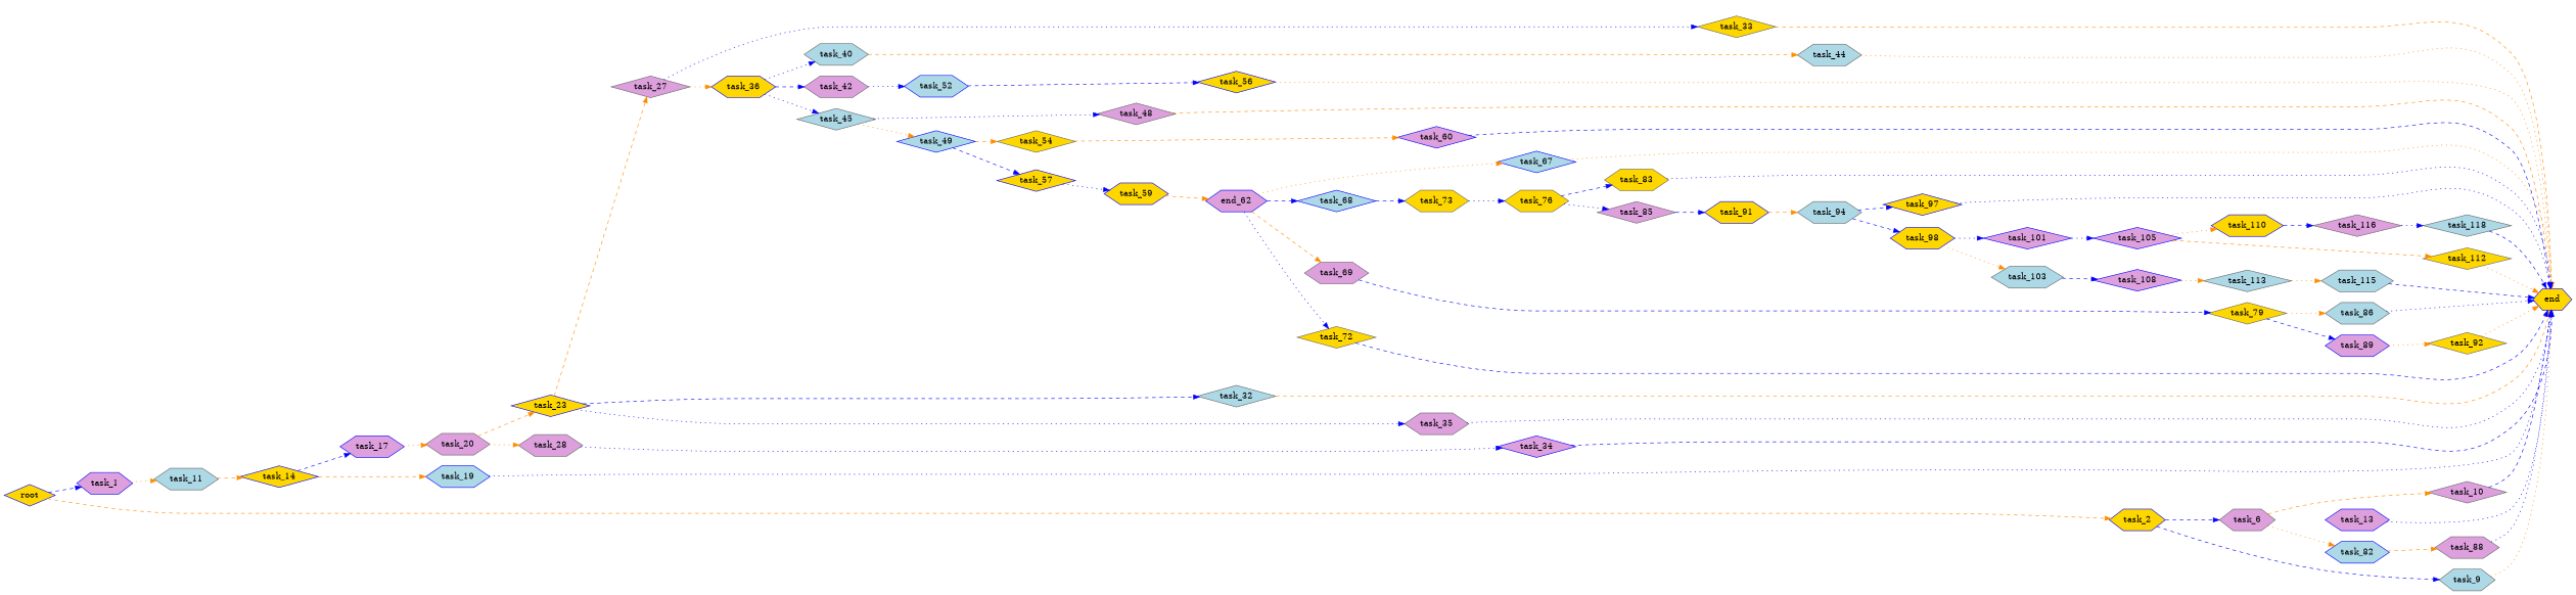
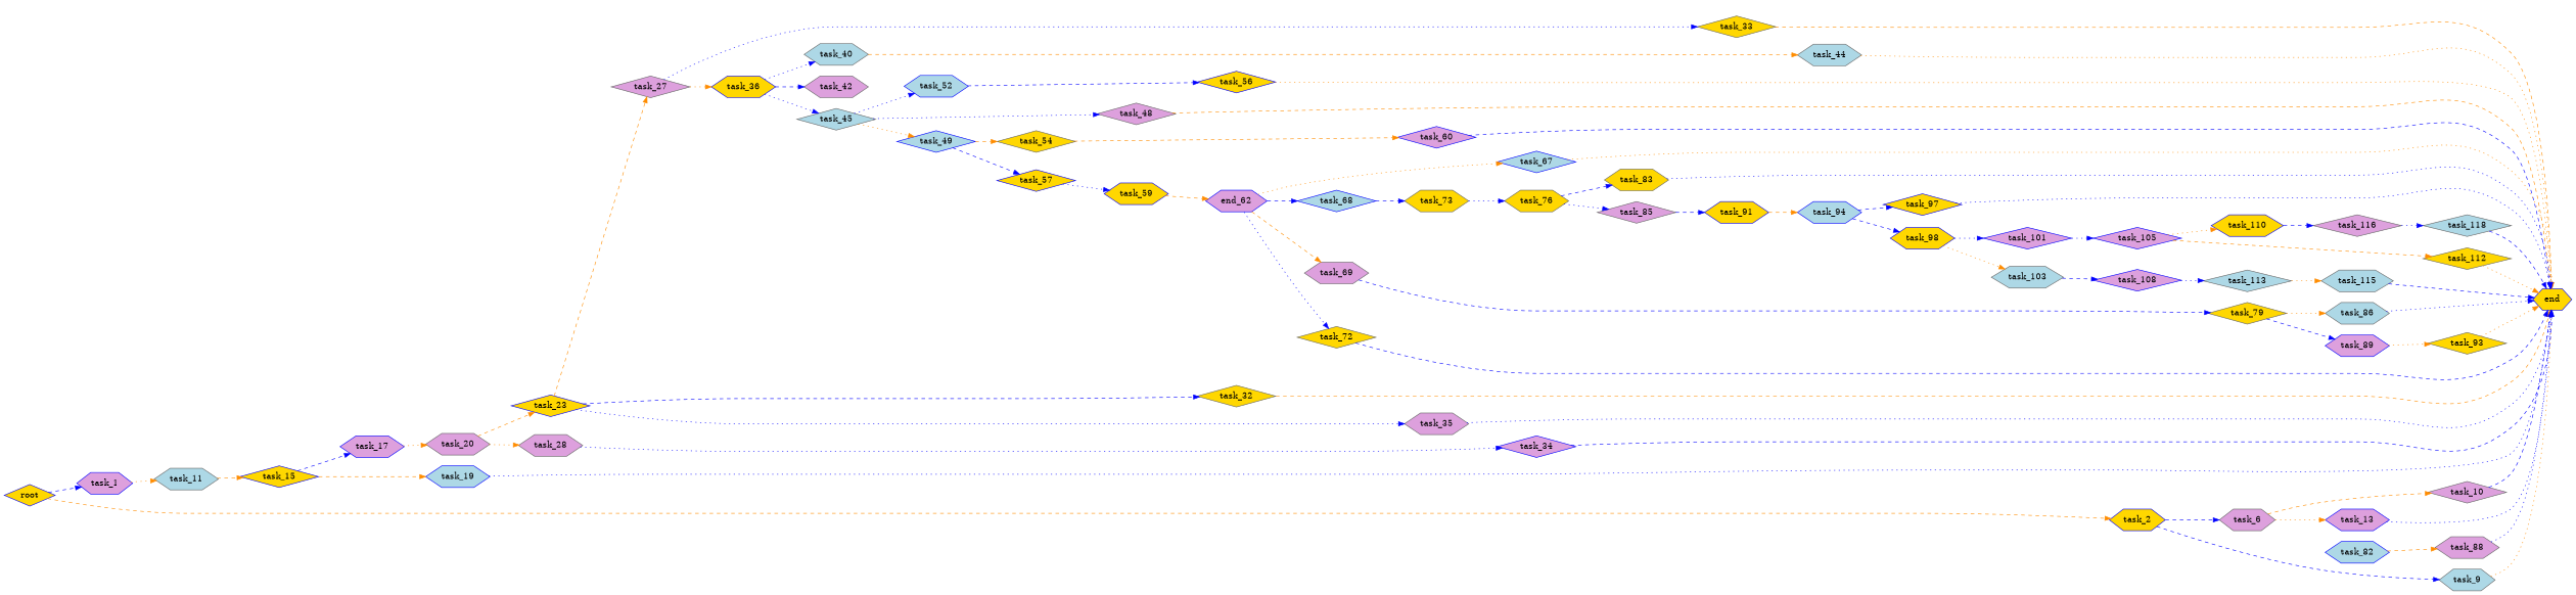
  digraph {
    rankdir=LR
    node [color=gray40 fillcolor=gold shape=hexagon style=filled]
    edge [color=blue style=dashed]
    root [color=blue shape=diamond]
    task_1 [color=blue fillcolor=plum]
    task_2 [color=blue]
    task_11 [fillcolor=lightblue]
    task_6 [fillcolor=plum]
    task_9 [fillcolor=lightblue]
-   task_14 [color=blue shape=diamond]
+   task_14 [color=blue shape=diamond label=task_15]
    task_10 [fillcolor=plum shape=diamond]
    task_13 [color=blue fillcolor=plum]
    end [color=blue]
    task_17 [color=blue fillcolor=plum]
    task_19 [color=blue fillcolor=lightblue]
    task_20 [fillcolor=plum]
    task_23 [color=blue shape=diamond]
    task_28 [fillcolor=plum]
    task_27 [fillcolor=plum shape=diamond]
-   task_32 [fillcolor=lightblue shape=diamond]
+   task_32 [shape=diamond]
    task_35 [fillcolor=plum]
    task_34 [color=blue fillcolor=plum shape=diamond]
    task_33 [shape=diamond]
    task_36 [color=blue]
    task_40 [fillcolor=lightblue]
    task_42 [fillcolor=plum]
    task_45 [fillcolor=lightblue shape=diamond]
    task_44 [fillcolor=lightblue]
    task_52 [color=blue fillcolor=lightblue]
    task_48 [fillcolor=plum shape=diamond]
    task_49 [color=blue fillcolor=lightblue shape=diamond]
    task_56 [color=blue shape=diamond]
    task_54 [shape=diamond]
    task_57 [color=blue shape=diamond]
    task_60 [color=blue fillcolor=plum shape=diamond]
    task_59 [color=blue]
    n34 [color=blue fillcolor=plum label=end_62]
    task_67 [color=blue fillcolor=lightblue shape=diamond]
    task_68 [color=blue fillcolor=lightblue shape=diamond]
    task_69 [fillcolor=plum]
    task_72 [shape=diamond]
    task_73
    task_79 [shape=diamond]
    task_76
    task_86 [fillcolor=lightblue]
    task_89 [color=blue fillcolor=plum]
    task_83
    task_85 [fillcolor=plum shape=diamond]
    task_82 [color=blue fillcolor=lightblue]
    task_88 [fillcolor=plum]
    task_91 [color=blue]
-   task_93 [shape=diamond label=task_92]
-   task_94 [fillcolor=lightblue]
+   task_93 [shape=diamond]
+   task_94 [color=blue fillcolor=lightblue]
    task_97 [color=blue shape=diamond]
    task_98 [color=blue]
    task_101 [color=blue fillcolor=plum shape=diamond]
    task_103 [fillcolor=lightblue]
    task_105 [color=blue fillcolor=plum shape=diamond]
    task_108 [color=blue fillcolor=plum shape=diamond]
    task_110 [color=blue]
    task_112 [shape=diamond]
    task_113 [fillcolor=lightblue shape=diamond]
    task_116 [fillcolor=plum shape=diamond]
    task_115 [fillcolor=lightblue]
    task_118 [fillcolor=lightblue shape=diamond]
    root -> task_1
    root -> task_2 [color=darkorange]
    task_1 -> task_11 [color=darkorange style=dotted]
    task_2 -> task_6
    task_2 -> task_9
    task_11 -> task_14 [color=darkorange]
    task_6 -> task_10 [color=darkorange]
-   task_6 -> task_82 [color=darkorange style=dotted]
+   task_6 -> task_13 [color=darkorange style=dotted]
    task_9 -> end [color=darkorange style=dotted]
    task_14 -> task_17
    task_14 -> task_19 [color=darkorange]
    task_10 -> end
    task_13 -> end [style=dotted]
    task_17 -> task_20 [color=darkorange style=dotted]
    task_19 -> end [style=dotted]
    task_20 -> task_23 [color=darkorange]
    task_20 -> task_28 [color=darkorange style=dotted]
    task_23 -> task_27 [color=darkorange]
    task_23 -> task_32
    task_23 -> task_35 [style=dotted]
    task_28 -> task_34 [style=dotted]
    task_27 -> task_33 [style=dotted]
    task_27 -> task_36 [color=darkorange style=dotted]
    task_32 -> end [color=darkorange]
    task_35 -> end [style=dotted]
    task_34 -> end
    task_33 -> end [color=darkorange]
    task_36 -> task_40 [style=dotted]
    task_36 -> task_42
    task_36 -> task_45 [style=dotted]
    task_40 -> task_44 [color=darkorange]
-   task_42 -> task_52 [style=dotted]
+   task_45 -> task_52 [style=dotted]
    task_45 -> task_48 [style=dotted]
    task_45 -> task_49 [color=darkorange style=dotted]
    task_44 -> end [color=darkorange style=dotted]
    task_52 -> task_56
    task_48 -> end [color=darkorange]
    task_49 -> task_54 [color=darkorange]
    task_49 -> task_57
    task_56 -> end [color=darkorange style=dotted]
    task_54 -> task_60 [color=darkorange]
    task_57 -> task_59 [style=dotted]
    task_60 -> end
    task_59 -> n34 [color=darkorange]
    n34 -> task_67 [color=darkorange style=dotted]
    n34 -> task_68
    n34 -> task_69 [color=darkorange]
    n34 -> task_72 [style=dotted]
    task_67 -> end [color=darkorange style=dotted]
    task_68 -> task_73
    task_69 -> task_79
    task_72 -> end
    task_73 -> task_76 [style=dotted]
    task_79 -> task_86 [color=darkorange style=dotted]
    task_79 -> task_89
    task_76 -> task_83
    task_76 -> task_85 [style=dotted]
    task_86 -> end [style=dotted]
    task_89 -> task_93 [color=darkorange style=dotted]
    task_83 -> end [style=dotted]
    task_85 -> task_91
    task_82 -> task_88 [color=darkorange]
    task_88 -> end [style=dotted]
    task_91 -> task_94 [color=darkorange]
    task_93 -> end [color=darkorange style=dotted]
    task_94 -> task_97
    task_94 -> task_98
    task_97 -> end [style=dotted]
    task_98 -> task_101 [style=dotted]
    task_98 -> task_103 [color=darkorange style=dotted]
    task_101 -> task_105 [style=dotted]
    task_103 -> task_108
    task_105 -> task_110 [color=darkorange style=dotted]
    task_105 -> task_112 [color=darkorange]
-   task_108 -> task_113 [color=darkorange style=dotted]
+   task_108 -> task_113 [style=dotted]
    task_110 -> task_116
    task_112 -> end [color=darkorange style=dotted]
    task_113 -> task_115 [color=darkorange style=dotted]
    task_116 -> task_118 [style=dotted]
    task_115 -> end
    task_118 -> end
  }
